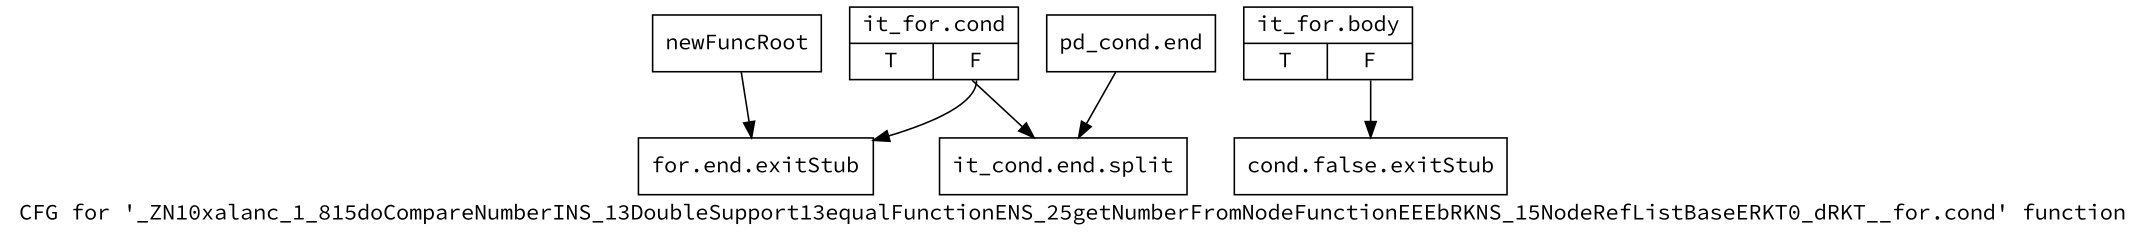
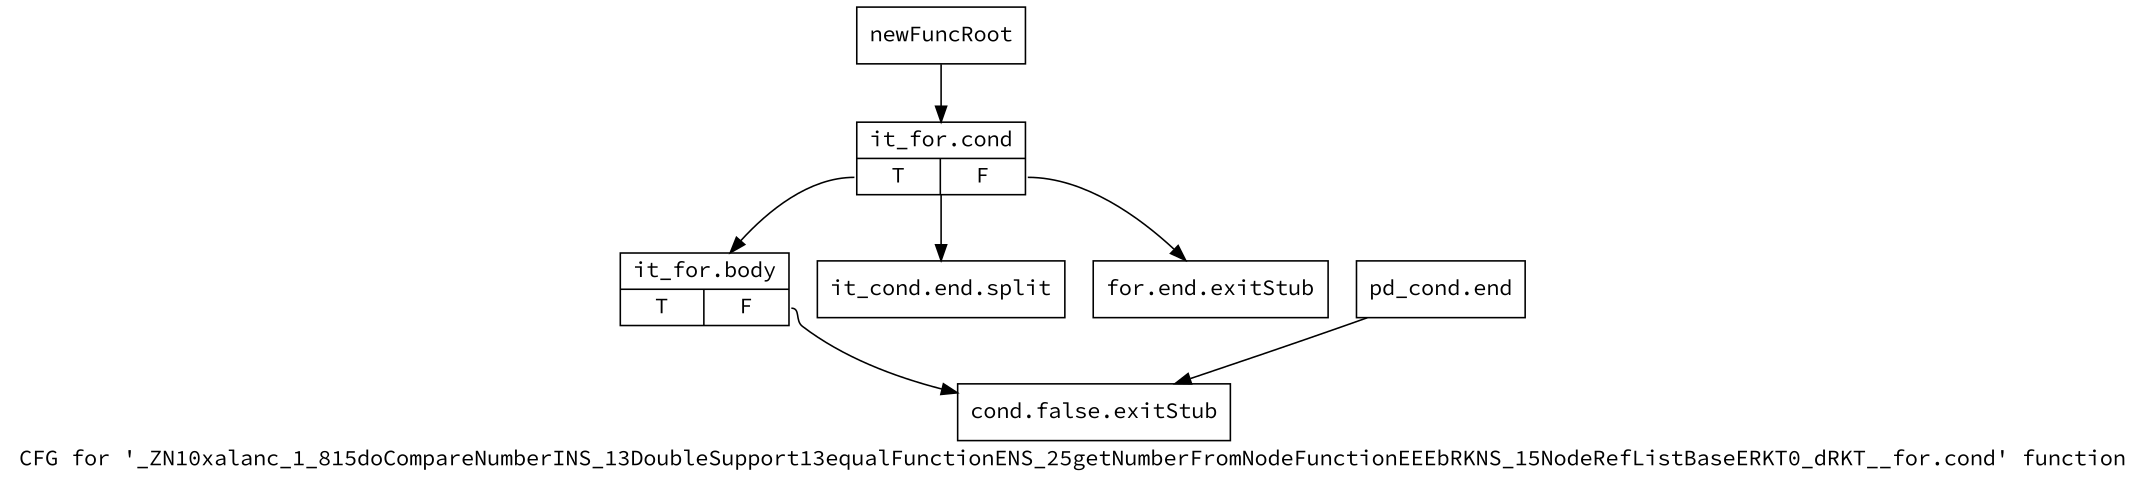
  digraph {
    fontname="Source Code Pro"
    label="CFG for '_ZN10xalanc_1_815doCompareNumberINS_13DoubleSupport13equalFunctionENS_25getNumberFromNodeFunctionEEEbRKNS_15NodeRefListBaseERKT0_dRKT__for.cond' function"
    node [fontname="Source Code Pro" shape=record]
    edge [fontname="Source Code Pro"]
    n1 [label="{newFuncRoot}"]
    n2 [label="{it_for.cond|{<s0>T|<s1>F}}"]
    n3 [label="{for.end.exitStub}"]
    n4 [label="{it_for.body|{<s0>T|<s1>F}}"]
    n5 [label="{it_cond.end.split}"]
    n6 [label="{cond.false.exitStub}"]
    n7 [label="{pd_cond.end}"]
-   n1 -> n3
+   n1 -> n2
    n2 -> n3 [tailport=s1]
+   n2 -> n4 [tailport=s0]
    n2 -> n5
    n4 -> n6 [tailport=s1]
-   n7 -> n5
+   n7 -> n6
  }
